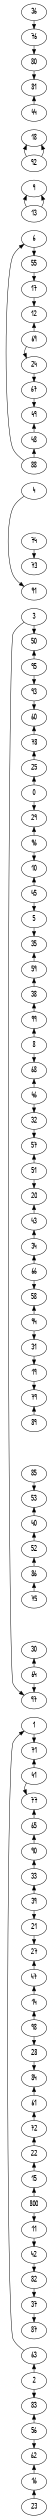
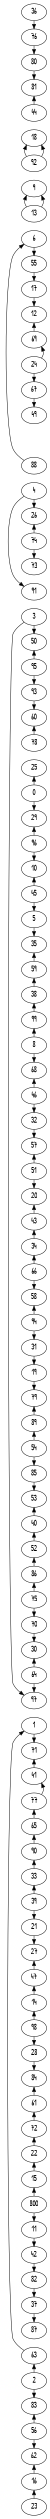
  digraph {
    fontname="Patrick Hand"
    rankdir=LR
    node [fontname="Patrick Hand"]
    edge [constraint=false fontname="Patrick Hand"]
    n1 [label=1]
    n2 [label=71]
    n3 [label=2]
    n4 [label=63]
    n5 [label=83]
    n6 [label=3]
    n7 [label=50]
    n8 [label=97]
    n9 [label=4]
+   n10 [label=26]
    n11 [label=91]
    n12 [label=5]
    n13 [label=35]
    n14 [label=6]
    n15 [label=55]
    n16 [label=17]
    n17 [label=0]
    n18 [label=25]
    n19 [label=29]
    n20 [label=78]
    n21 [label=8]
    n22 [label=68]
    n23 [label=99]
    n24 [label=38]
    n25 [label=9]
    n26 [label=10]
    n27 [label=11]
    n28 [label=42]
    n29 [label=82]
    n30 [label=12]
    n31 [label=13]
    n32 [label=14]
    n33 [label=47]
    n34 [label=27]
    n35 [label=15]
    n36 [label=22]
    n37 [label=72]
    n38 [label=16]
    n39 [label=62]
    n40 [label=18]
    n41 [label=19]
    n42 [label=79]
    n43 [label=20]
    n44 [label=21]
    n45 [label=61]
    n46 [label=23]
    n47 [label=24]
    n48 [label=67]
    n49 [label=69]
    n50 [label=49]
    n51 [label=60]
    n52 [label=28]
    n53 [label=84]
    n54 [label=30]
    n55 [label=31]
    n56 [label=32]
    n57 [label=57]
    n58 [label=33]
    n59 [label=90]
    n60 [label=65]
    n61 [label=34]
    n62 [label=43]
    n63 [label=36]
    n64 [label=76]
    n65 [label=80]
    n66 [label=37]
    n67 [label=87]
    n68 [label=59]
    n69 [label=39]
    n70 [label=40]
    n71 [label=53]
    n72 [label=52]
    n73 [label=41]
    n74 [label=44]
    n75 [label=81]
    n76 [label=45]
    n77 [label=46]
-   n78 [label=48]
    n79 [label=51]
+   n80 [label=54]
    n81 [label=85]
    n82 [label=89]
    n83 [label=56]
    n84 [label=58]
    n85 [label=64]
    n86 [label=77]
    n87 [label=66]
+   n88 [label=70]
    n89 [label=73]
    n90 [label=74]
    n91 [label=75]
    n92 [label=86]
    n93 [label=88]
    n94 [label=92]
    n95 [label=93]
    n96 [label=94]
    n97 [label=95]
    n98 [label=96]
    n99 [label=98]
    n100 [label=800]
    n1 -> n2
    n3 -> n4
    n3 -> n5
    n4 -> n1
    n6 -> n7
    n6 -> n8
+   n9 -> n10
    n9 -> n11
    n12 -> n13
    n14 -> n15
    n15 -> n16
    n16 -> n30
    n17 -> n18
    n17 -> n19
-   n18 -> n20
    n20 -> n51
    n21 -> n22
    n21 -> n23
    n23 -> n24
    n24 -> n68
    n27 -> n28
    n28 -> n29
    n29 -> n66
    n31 -> n25
    n31 -> n25
    n32 -> n33
    n33 -> n34
    n35 -> n36
    n36 -> n37
    n37 -> n45
    n38 -> n39
    n41 -> n42
    n44 -> n34
    n45 -> n53
    n46 -> n38
    n47 -> n48
-   n49 -> n47
+   n47 -> n49
    n48 -> n50
    n49 -> n30
    n52 -> n53
    n55 -> n41
    n56 -> n57
    n58 -> n59
    n59 -> n60
    n60 -> n86
    n61 -> n62
    n62 -> n43
    n63 -> n64
    n64 -> n65
    n65 -> n75
    n66 -> n67
    n68 -> n13
    n69 -> n44
    n69 -> n58
    n70 -> n71
    n72 -> n70
    n73 -> n2
    n74 -> n75
    n76 -> n12
    n76 -> n26
    n77 -> n22
    n77 -> n56
-   n78 -> n50
    n79 -> n43
    n79 -> n57
+   n80 -> n81
+   n80 -> n82
    n81 -> n71
    n82 -> n42
    n83 -> n5
    n83 -> n39
    n85 -> n8
    n85 -> n54
-   n73 -> n86
+   n86 -> n73
    n87 -> n61
    n87 -> n84
+   n88 -> n54
+   n90 -> n10
    n90 -> n89
+   n91 -> n88
    n91 -> n92
    n92 -> n72
    n93 -> n14
-   n93 -> n78
    n94 -> n40
    n94 -> n40
    n95 -> n51
    n96 -> n55
    n96 -> n84
    n97 -> n7
    n97 -> n95
    n98 -> n19
    n98 -> n26
    n99 -> n32
    n99 -> n52
    n100 -> n27
    n100 -> n35
  }
